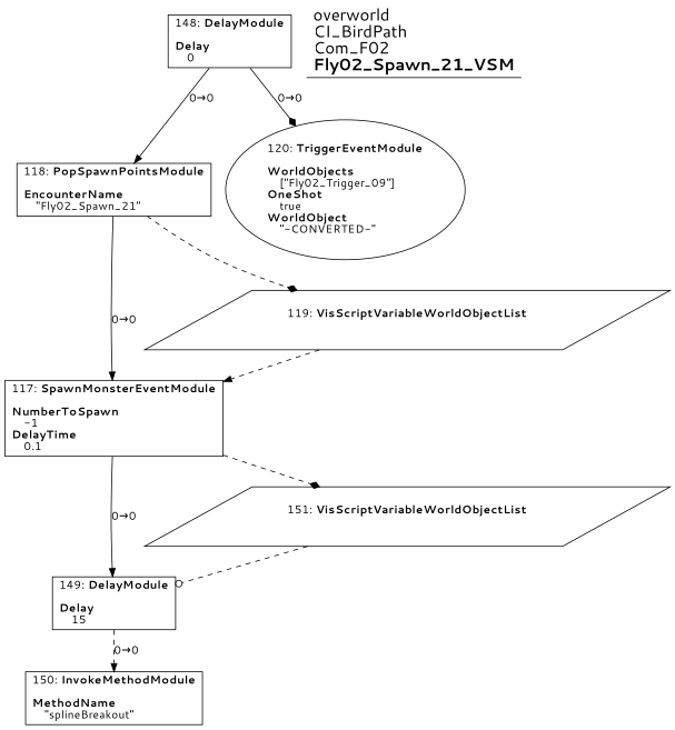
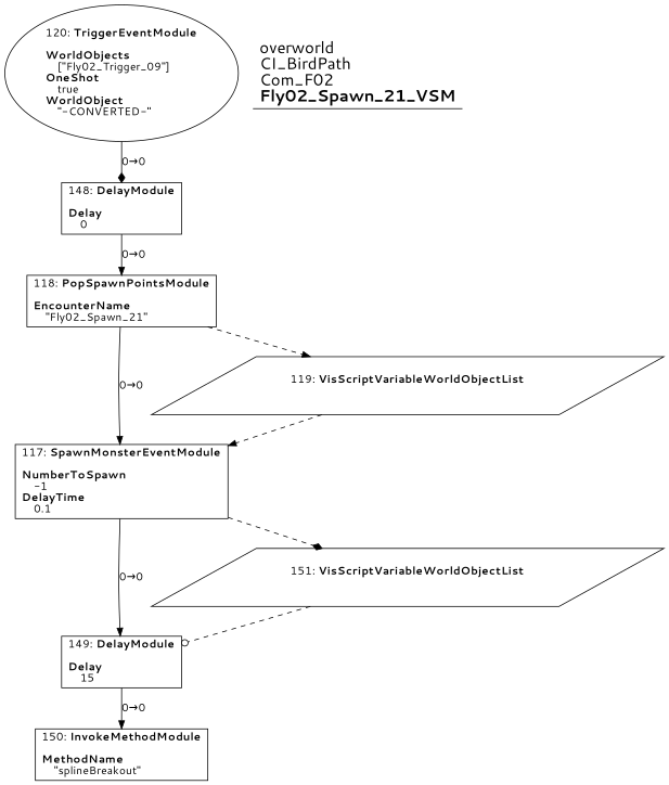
  digraph {
    fontname="Segoe UI"
    splines=spline
    node [fontname="Segoe UI" shape=box]
    edge [arrowhead=normal fontname="Segoe UI"]
    n1 [label=<117: <b>SpawnMonsterEventModule</b><br/><br/><b>NumberToSpawn</b><br align="left"/>    -1<br align="left"/><b>DelayTime</b><br align="left"/>    0.1<br align="left"/>>]
    n2 [label=<149: <b>DelayModule</b><br/><br/><b>Delay</b><br align="left"/>    15<br align="left"/>>]
    n3 [label=<151: <b>VisScriptVariableWorldObjectList</b><br/><br/>> shape=parallelogram]
    n4 [label=<150: <b>InvokeMethodModule</b><br/><br/><b>MethodName</b><br align="left"/>    &quot;splineBreakout&quot;<br align="left"/>>]
    n5 [label=<119: <b>VisScriptVariableWorldObjectList</b><br/><br/>> shape=parallelogram]
    n6 [label=<118: <b>PopSpawnPointsModule</b><br/><br/><b>EncounterName</b><br align="left"/>    &quot;Fly02_Spawn_21&quot;<br align="left"/>>]
    n7 [label=<120: <b>TriggerEventModule</b><br/><br/><b>WorldObjects</b><br align="left"/>    [&quot;Fly02_Trigger_09&quot;]<br align="left"/><b>OneShot</b><br align="left"/>    true<br align="left"/><b>WorldObject</b><br align="left"/>    &quot;-CONVERTED-&quot;<br align="left"/>> shape=oval]
    n8 [label=<148: <b>DelayModule</b><br/><br/><b>Delay</b><br align="left"/>    0<br align="left"/>>]
    n9 [label=<<font point-size="20">overworld<br align="left"/>CI_BirdPath<br align="left"/>Com_F02<br align="left"/><b>Fly02_Spawn_21_VSM</b><br align="left"/></font>> shape=underline]
    n1 -> n2 [label="0→0"]
    n1 -> n3 [arrowhead=diamond style=dashed]
-   n2 -> n4 [label="0→0" style=dashed]
+   n2 -> n4 [label="0→0"]
    n3 -> n2 [arrowhead=odot style=dashed]
    n5 -> n1 [style=dashed]
    n6 -> n1 [label="0→0"]
-   n6 -> n5 [arrowhead=diamond style=dashed]
-   n8 -> n7 [arrowhead=diamond label="0→0"]
+   n6 -> n5 [style=dashed]
+   n7 -> n8 [arrowhead=diamond label="0→0"]
    n8 -> n6 [label="0→0"]
  }
